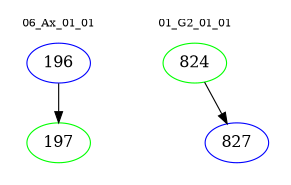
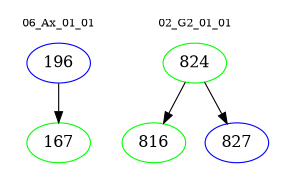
  digraph {
    node [color=green]
    edge [color=black]
    n1 [color=blue label=196]
-   n2 [label=197]
+   n2 [label=167]
    n3 [label=824]
+   n4 [label=816]
    n5 [color=blue label=827]
    subgraph cluster_1 {
      color=white
      fontsize=10
      label="06_Ax_01_01"
      n1
      n2
    }
    subgraph cluster_2 {
      color=white
      fontsize=10
-     label="01_G2_01_01"
+     label="02_G2_01_01"
      n3
+     n4
      n5
    }
    n1 -> n2
+   n3 -> n4
    n3 -> n5
  }
